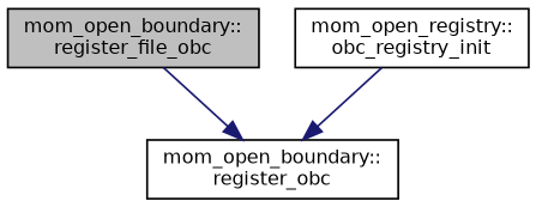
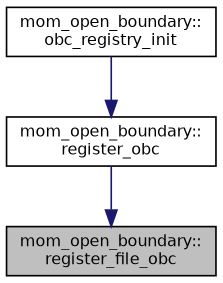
  digraph {
    rankdir=TB
    node [color=black fillcolor=white fontname=Helvetica fontsize=10 shape=record style=filled]
    edge [color=midnightblue fontname=Helvetica fontsize=10 labelfontname=Helvetica labelfontsize=10 style=solid]
    n1 [fillcolor=grey75 fontcolor=black height=0.2 label="mom_open_boundary::\lregister_file_obc" width=0.4]
    n2 [height=0.2 label="mom_open_boundary::\lregister_obc" width=0.4]
-   n3 [height=0.2 label="mom_open_registry::\lobc_registry_init" width=0.4]
-   n1 -> n2
+   n3 [height=0.2 label="mom_open_boundary::\lobc_registry_init" width=0.4]
+   n2 -> n1
    n3 -> n2
  }
